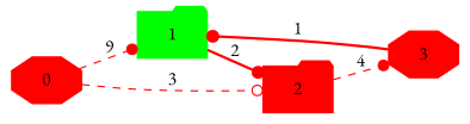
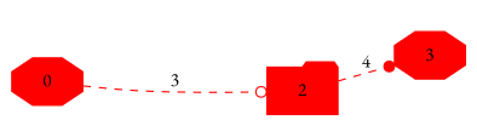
  digraph {
    rankdir=LR
    fontname="EB Garamond"
    node [color=red fontname="EB Garamond" shape=octagon style=filled]
    edge [color=red style=dashed arrowhead=dot fontname="EB Garamond"]
    0
-   1 [color=green shape=folder]
    2 [shape=folder]
    3
-   0 -> 1 [label=9]
    0 -> 2 [label=3 arrowhead=odot]
-   1 -> 2 [label=2 style=bold]
    2 -> 3 [label=4]
-   3 -> 1 [label=1 style=bold]
  }
